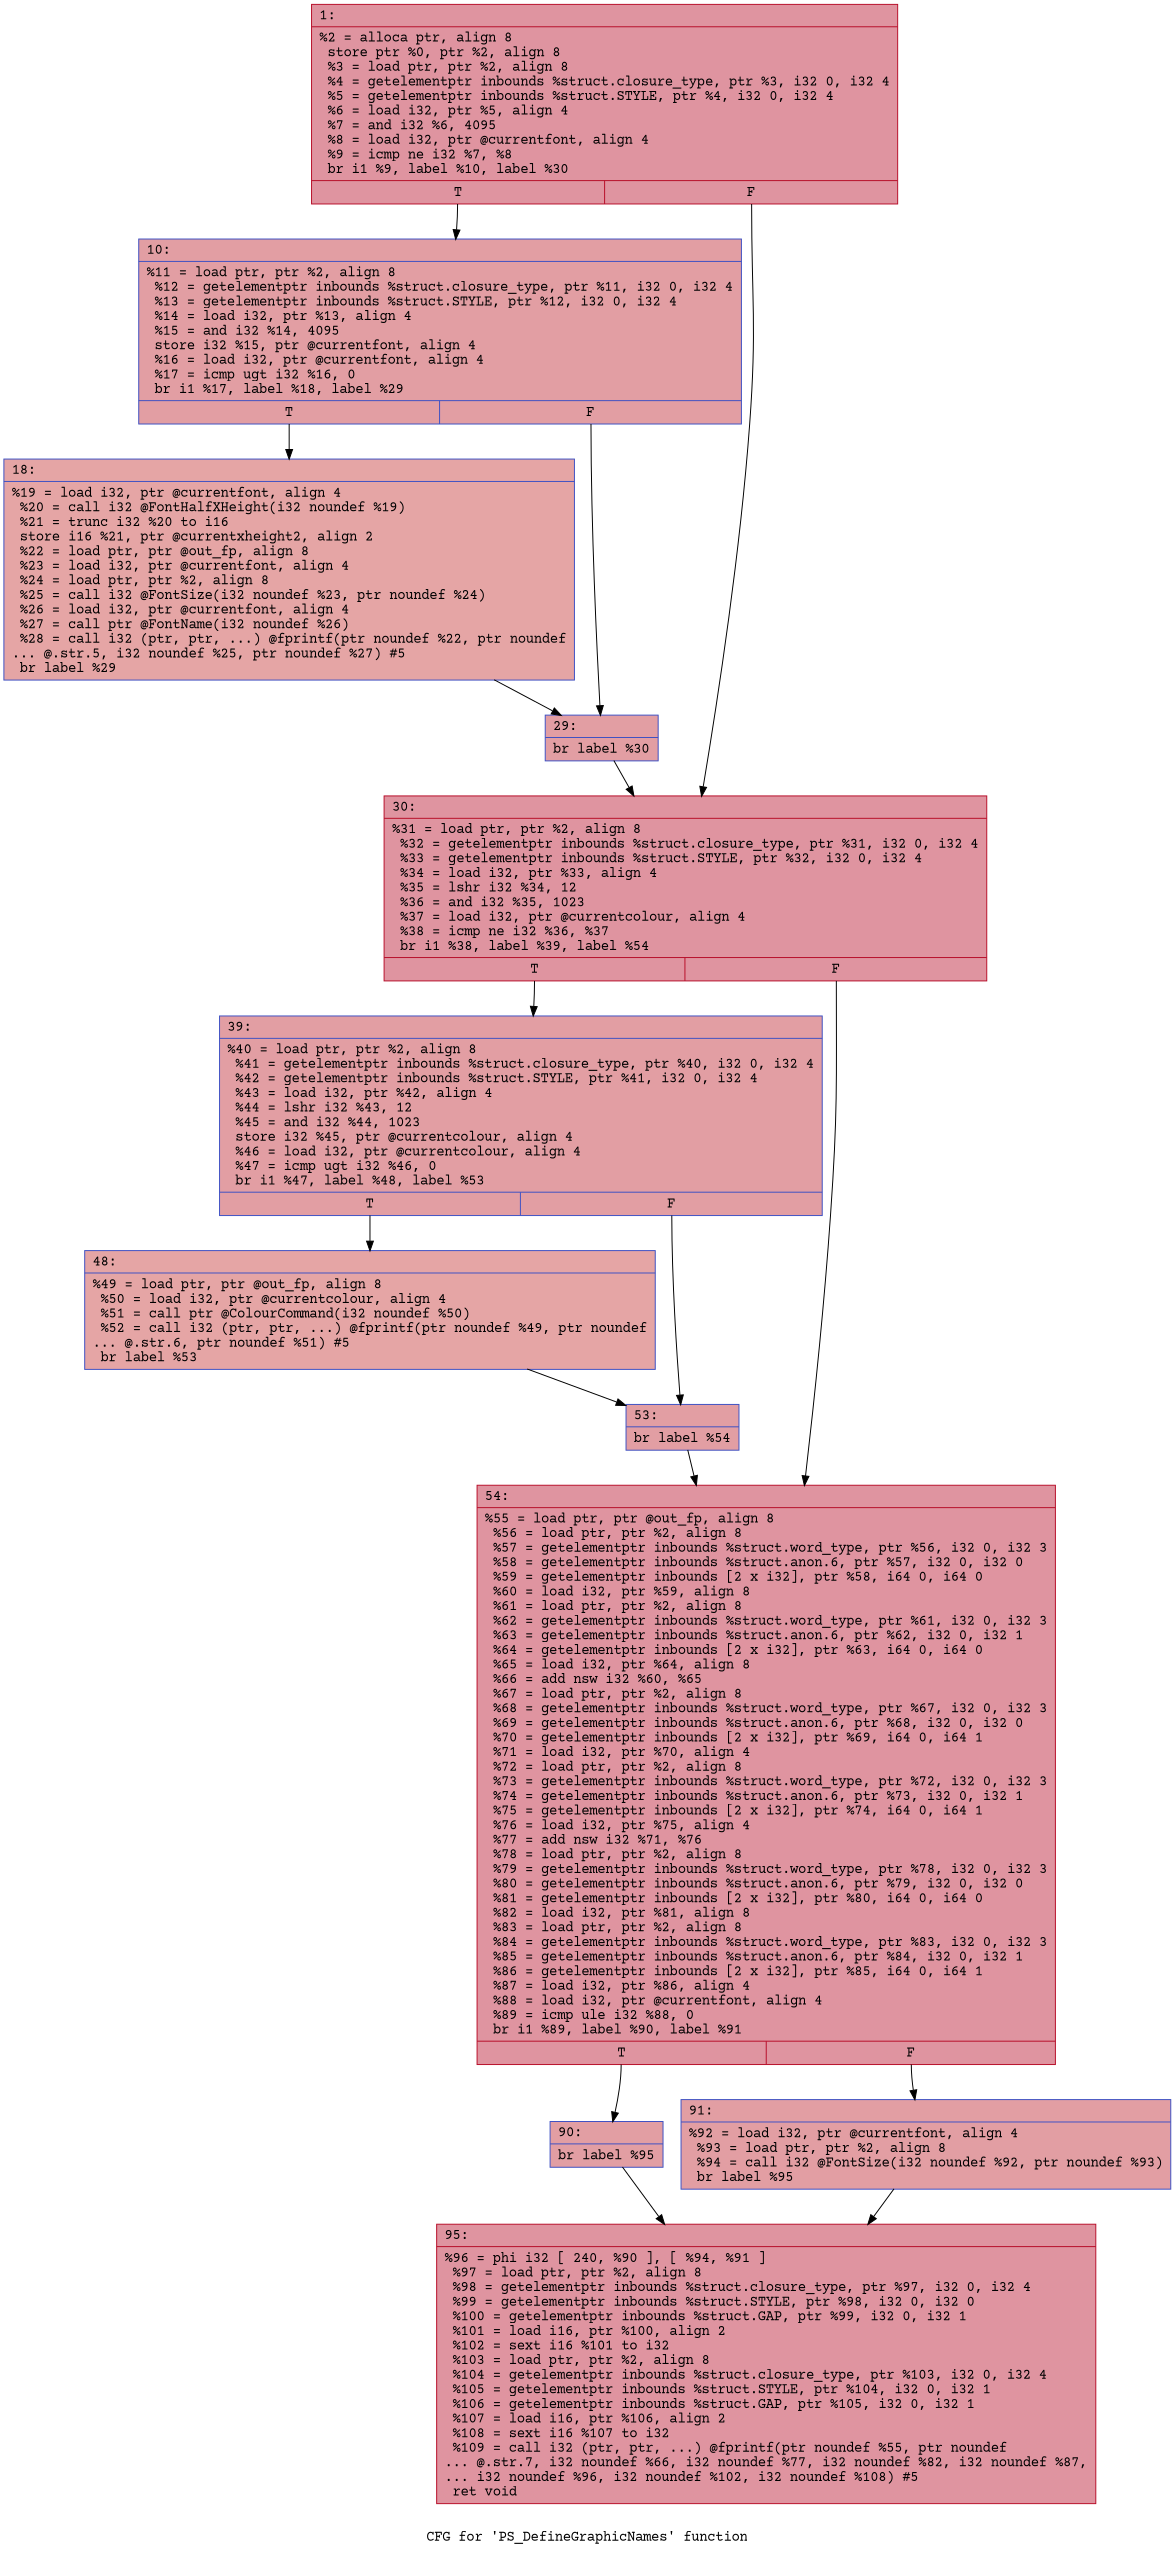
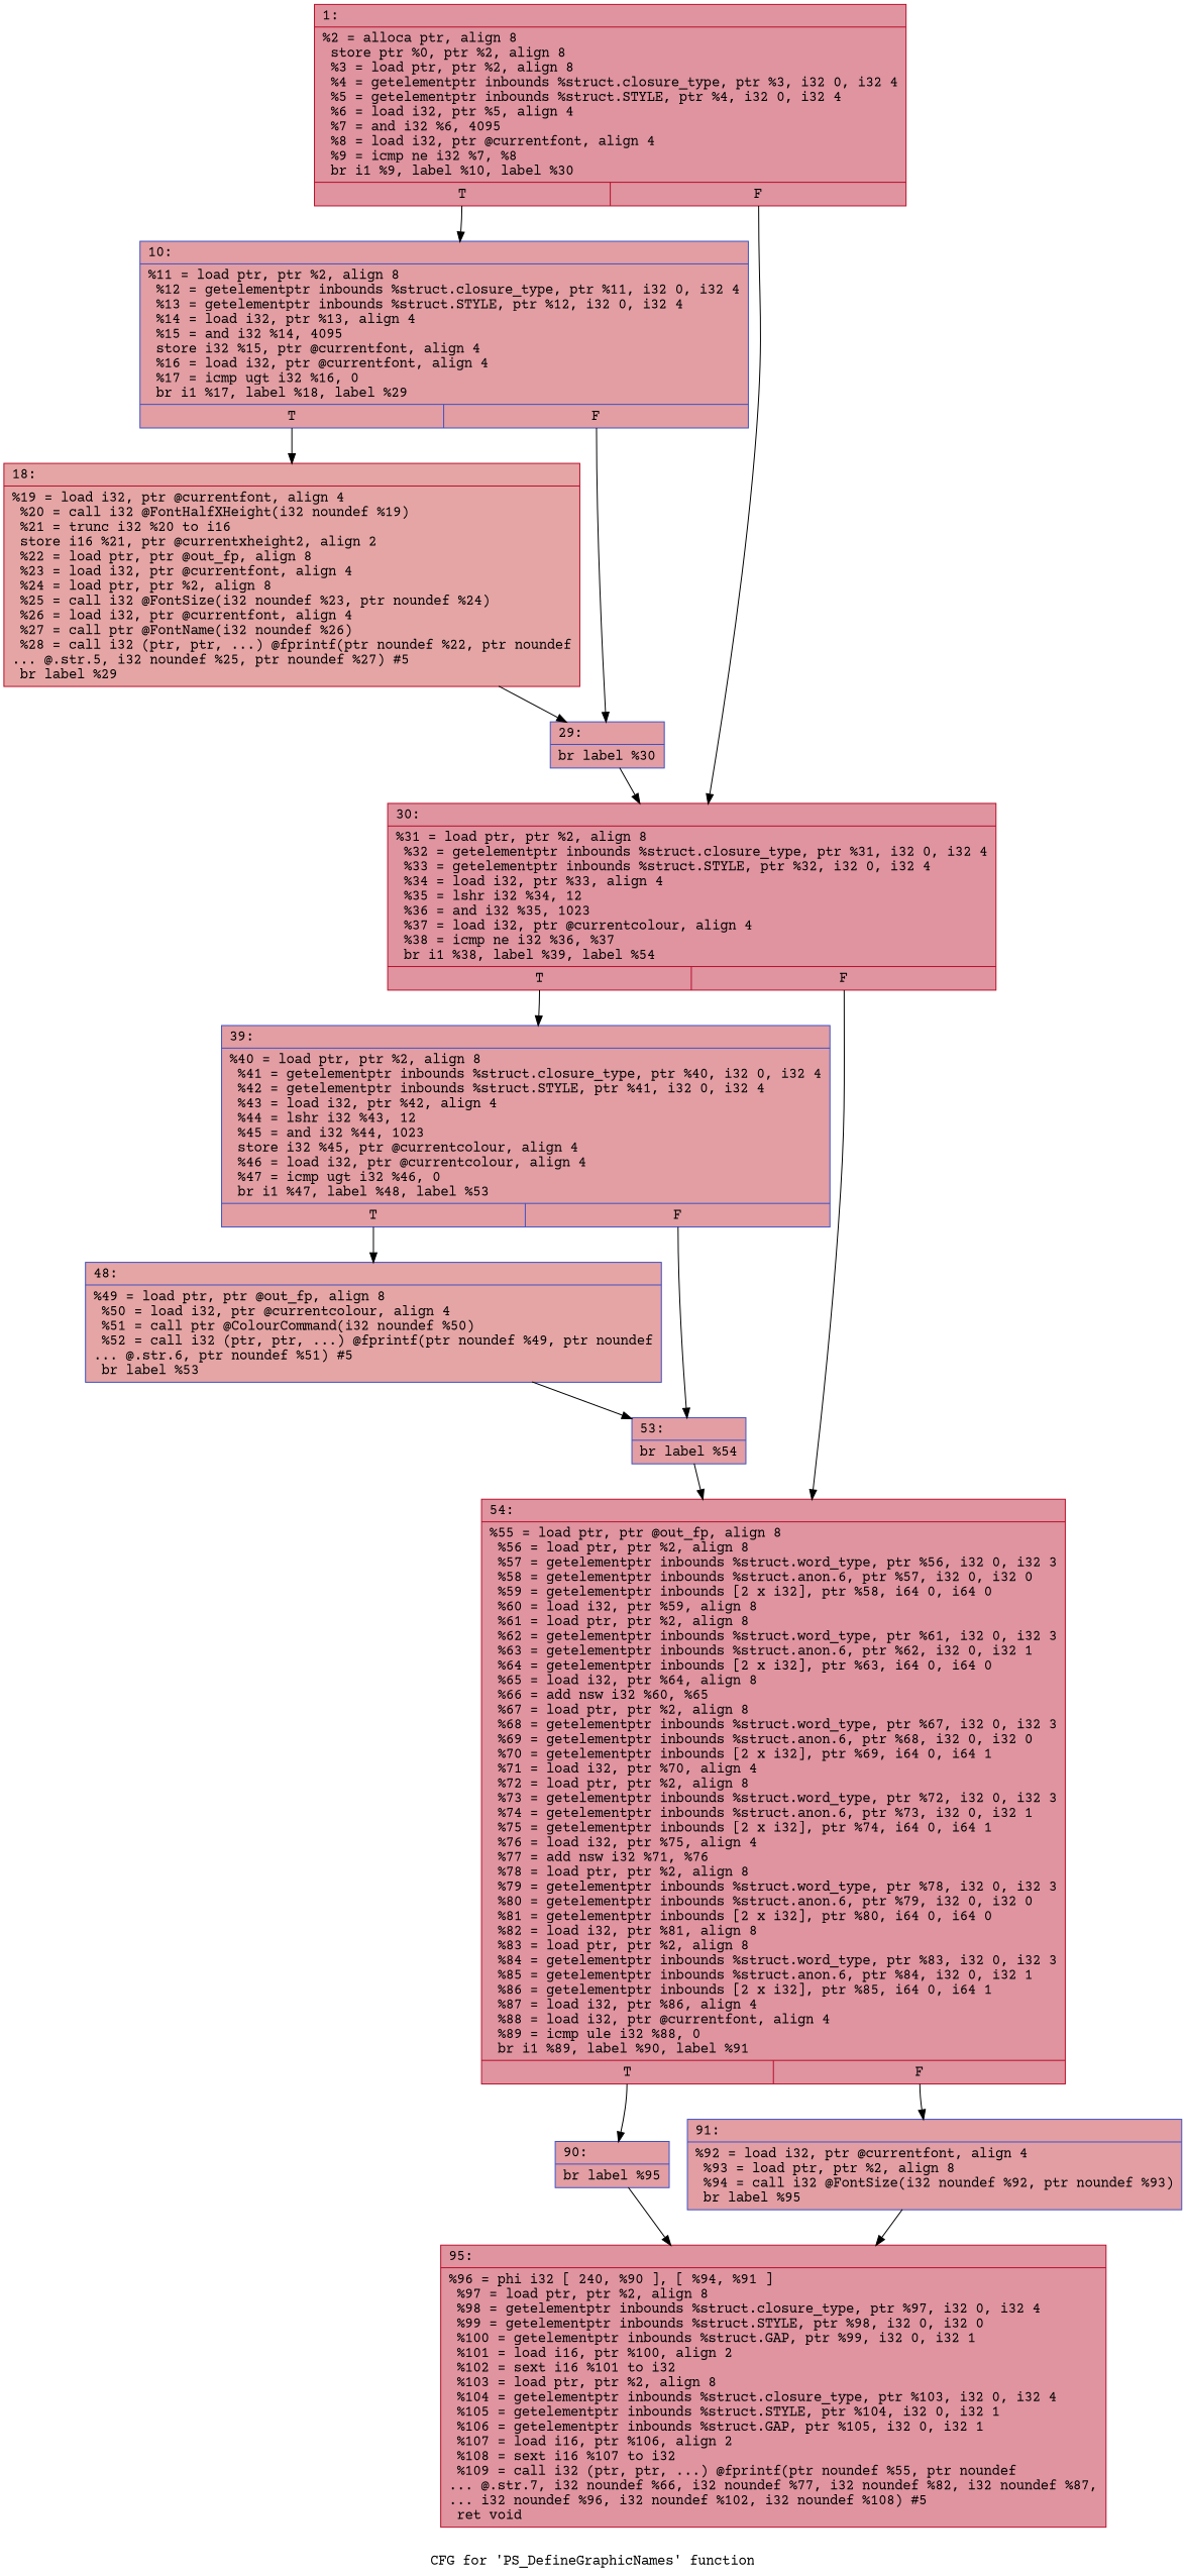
  digraph {
    label="CFG for 'PS_DefineGraphicNames' function"
    fontname="Courier Prime"
    node [color="#3d50c3ff" fillcolor="#be242e70" fontname="Courier Prime" shape=record style=filled]
    edge [fontname="Courier Prime"]
    n1 [color="#b70d28ff" fillcolor="#b70d2870" label="{1:\l|  %2 = alloca ptr, align 8\l  store ptr %0, ptr %2, align 8\l  %3 = load ptr, ptr %2, align 8\l  %4 = getelementptr inbounds %struct.closure_type, ptr %3, i32 0, i32 4\l  %5 = getelementptr inbounds %struct.STYLE, ptr %4, i32 0, i32 4\l  %6 = load i32, ptr %5, align 4\l  %7 = and i32 %6, 4095\l  %8 = load i32, ptr @currentfont, align 4\l  %9 = icmp ne i32 %7, %8\l  br i1 %9, label %10, label %30\l|{<s0>T|<s1>F}}"]
    n2 [label="{10:\l|  %11 = load ptr, ptr %2, align 8\l  %12 = getelementptr inbounds %struct.closure_type, ptr %11, i32 0, i32 4\l  %13 = getelementptr inbounds %struct.STYLE, ptr %12, i32 0, i32 4\l  %14 = load i32, ptr %13, align 4\l  %15 = and i32 %14, 4095\l  store i32 %15, ptr @currentfont, align 4\l  %16 = load i32, ptr @currentfont, align 4\l  %17 = icmp ugt i32 %16, 0\l  br i1 %17, label %18, label %29\l|{<s0>T|<s1>F}}"]
    n3 [color="#b70d28ff" fillcolor="#b70d2870" label="{30:\l|  %31 = load ptr, ptr %2, align 8\l  %32 = getelementptr inbounds %struct.closure_type, ptr %31, i32 0, i32 4\l  %33 = getelementptr inbounds %struct.STYLE, ptr %32, i32 0, i32 4\l  %34 = load i32, ptr %33, align 4\l  %35 = lshr i32 %34, 12\l  %36 = and i32 %35, 1023\l  %37 = load i32, ptr @currentcolour, align 4\l  %38 = icmp ne i32 %36, %37\l  br i1 %38, label %39, label %54\l|{<s0>T|<s1>F}}"]
-   n4 [fillcolor="#c5333470" label="{18:\l|  %19 = load i32, ptr @currentfont, align 4\l  %20 = call i32 @FontHalfXHeight(i32 noundef %19)\l  %21 = trunc i32 %20 to i16\l  store i16 %21, ptr @currentxheight2, align 2\l  %22 = load ptr, ptr @out_fp, align 8\l  %23 = load i32, ptr @currentfont, align 4\l  %24 = load ptr, ptr %2, align 8\l  %25 = call i32 @FontSize(i32 noundef %23, ptr noundef %24)\l  %26 = load i32, ptr @currentfont, align 4\l  %27 = call ptr @FontName(i32 noundef %26)\l  %28 = call i32 (ptr, ptr, ...) @fprintf(ptr noundef %22, ptr noundef\l... @.str.5, i32 noundef %25, ptr noundef %27) #5\l  br label %29\l}"]
+   n4 [color="#b70d28ff" fillcolor="#c5333470" label="{18:\l|  %19 = load i32, ptr @currentfont, align 4\l  %20 = call i32 @FontHalfXHeight(i32 noundef %19)\l  %21 = trunc i32 %20 to i16\l  store i16 %21, ptr @currentxheight2, align 2\l  %22 = load ptr, ptr @out_fp, align 8\l  %23 = load i32, ptr @currentfont, align 4\l  %24 = load ptr, ptr %2, align 8\l  %25 = call i32 @FontSize(i32 noundef %23, ptr noundef %24)\l  %26 = load i32, ptr @currentfont, align 4\l  %27 = call ptr @FontName(i32 noundef %26)\l  %28 = call i32 (ptr, ptr, ...) @fprintf(ptr noundef %22, ptr noundef\l... @.str.5, i32 noundef %25, ptr noundef %27) #5\l  br label %29\l}"]
    n5 [label="{29:\l|  br label %30\l}"]
    n6 [label="{39:\l|  %40 = load ptr, ptr %2, align 8\l  %41 = getelementptr inbounds %struct.closure_type, ptr %40, i32 0, i32 4\l  %42 = getelementptr inbounds %struct.STYLE, ptr %41, i32 0, i32 4\l  %43 = load i32, ptr %42, align 4\l  %44 = lshr i32 %43, 12\l  %45 = and i32 %44, 1023\l  store i32 %45, ptr @currentcolour, align 4\l  %46 = load i32, ptr @currentcolour, align 4\l  %47 = icmp ugt i32 %46, 0\l  br i1 %47, label %48, label %53\l|{<s0>T|<s1>F}}"]
    n7 [color="#b70d28ff" fillcolor="#b70d2870" label="{54:\l|  %55 = load ptr, ptr @out_fp, align 8\l  %56 = load ptr, ptr %2, align 8\l  %57 = getelementptr inbounds %struct.word_type, ptr %56, i32 0, i32 3\l  %58 = getelementptr inbounds %struct.anon.6, ptr %57, i32 0, i32 0\l  %59 = getelementptr inbounds [2 x i32], ptr %58, i64 0, i64 0\l  %60 = load i32, ptr %59, align 8\l  %61 = load ptr, ptr %2, align 8\l  %62 = getelementptr inbounds %struct.word_type, ptr %61, i32 0, i32 3\l  %63 = getelementptr inbounds %struct.anon.6, ptr %62, i32 0, i32 1\l  %64 = getelementptr inbounds [2 x i32], ptr %63, i64 0, i64 0\l  %65 = load i32, ptr %64, align 8\l  %66 = add nsw i32 %60, %65\l  %67 = load ptr, ptr %2, align 8\l  %68 = getelementptr inbounds %struct.word_type, ptr %67, i32 0, i32 3\l  %69 = getelementptr inbounds %struct.anon.6, ptr %68, i32 0, i32 0\l  %70 = getelementptr inbounds [2 x i32], ptr %69, i64 0, i64 1\l  %71 = load i32, ptr %70, align 4\l  %72 = load ptr, ptr %2, align 8\l  %73 = getelementptr inbounds %struct.word_type, ptr %72, i32 0, i32 3\l  %74 = getelementptr inbounds %struct.anon.6, ptr %73, i32 0, i32 1\l  %75 = getelementptr inbounds [2 x i32], ptr %74, i64 0, i64 1\l  %76 = load i32, ptr %75, align 4\l  %77 = add nsw i32 %71, %76\l  %78 = load ptr, ptr %2, align 8\l  %79 = getelementptr inbounds %struct.word_type, ptr %78, i32 0, i32 3\l  %80 = getelementptr inbounds %struct.anon.6, ptr %79, i32 0, i32 0\l  %81 = getelementptr inbounds [2 x i32], ptr %80, i64 0, i64 0\l  %82 = load i32, ptr %81, align 8\l  %83 = load ptr, ptr %2, align 8\l  %84 = getelementptr inbounds %struct.word_type, ptr %83, i32 0, i32 3\l  %85 = getelementptr inbounds %struct.anon.6, ptr %84, i32 0, i32 1\l  %86 = getelementptr inbounds [2 x i32], ptr %85, i64 0, i64 1\l  %87 = load i32, ptr %86, align 4\l  %88 = load i32, ptr @currentfont, align 4\l  %89 = icmp ule i32 %88, 0\l  br i1 %89, label %90, label %91\l|{<s0>T|<s1>F}}"]
    n8 [fillcolor="#c5333470" label="{48:\l|  %49 = load ptr, ptr @out_fp, align 8\l  %50 = load i32, ptr @currentcolour, align 4\l  %51 = call ptr @ColourCommand(i32 noundef %50)\l  %52 = call i32 (ptr, ptr, ...) @fprintf(ptr noundef %49, ptr noundef\l... @.str.6, ptr noundef %51) #5\l  br label %53\l}"]
    n9 [label="{53:\l|  br label %54\l}"]
    n10 [label="{90:\l|  br label %95\l}"]
    n11 [label="{91:\l|  %92 = load i32, ptr @currentfont, align 4\l  %93 = load ptr, ptr %2, align 8\l  %94 = call i32 @FontSize(i32 noundef %92, ptr noundef %93)\l  br label %95\l}"]
    n12 [color="#b70d28ff" fillcolor="#b70d2870" label="{95:\l|  %96 = phi i32 [ 240, %90 ], [ %94, %91 ]\l  %97 = load ptr, ptr %2, align 8\l  %98 = getelementptr inbounds %struct.closure_type, ptr %97, i32 0, i32 4\l  %99 = getelementptr inbounds %struct.STYLE, ptr %98, i32 0, i32 0\l  %100 = getelementptr inbounds %struct.GAP, ptr %99, i32 0, i32 1\l  %101 = load i16, ptr %100, align 2\l  %102 = sext i16 %101 to i32\l  %103 = load ptr, ptr %2, align 8\l  %104 = getelementptr inbounds %struct.closure_type, ptr %103, i32 0, i32 4\l  %105 = getelementptr inbounds %struct.STYLE, ptr %104, i32 0, i32 1\l  %106 = getelementptr inbounds %struct.GAP, ptr %105, i32 0, i32 1\l  %107 = load i16, ptr %106, align 2\l  %108 = sext i16 %107 to i32\l  %109 = call i32 (ptr, ptr, ...) @fprintf(ptr noundef %55, ptr noundef\l... @.str.7, i32 noundef %66, i32 noundef %77, i32 noundef %82, i32 noundef %87,\l... i32 noundef %96, i32 noundef %102, i32 noundef %108) #5\l  ret void\l}"]
    n1 -> n2 [tailport=s0]
    n1 -> n3 [tailport=s1]
    n2 -> n4 [tailport=s0]
    n2 -> n5 [tailport=s1]
    n3 -> n6 [tailport=s0]
    n3 -> n7 [tailport=s1]
    n4 -> n5
    n5 -> n3
    n6 -> n8 [tailport=s0]
    n6 -> n9 [tailport=s1]
    n7 -> n10 [tailport=s0]
    n7 -> n11 [tailport=s1]
    n8 -> n9
    n9 -> n7
    n10 -> n12
    n11 -> n12
  }
